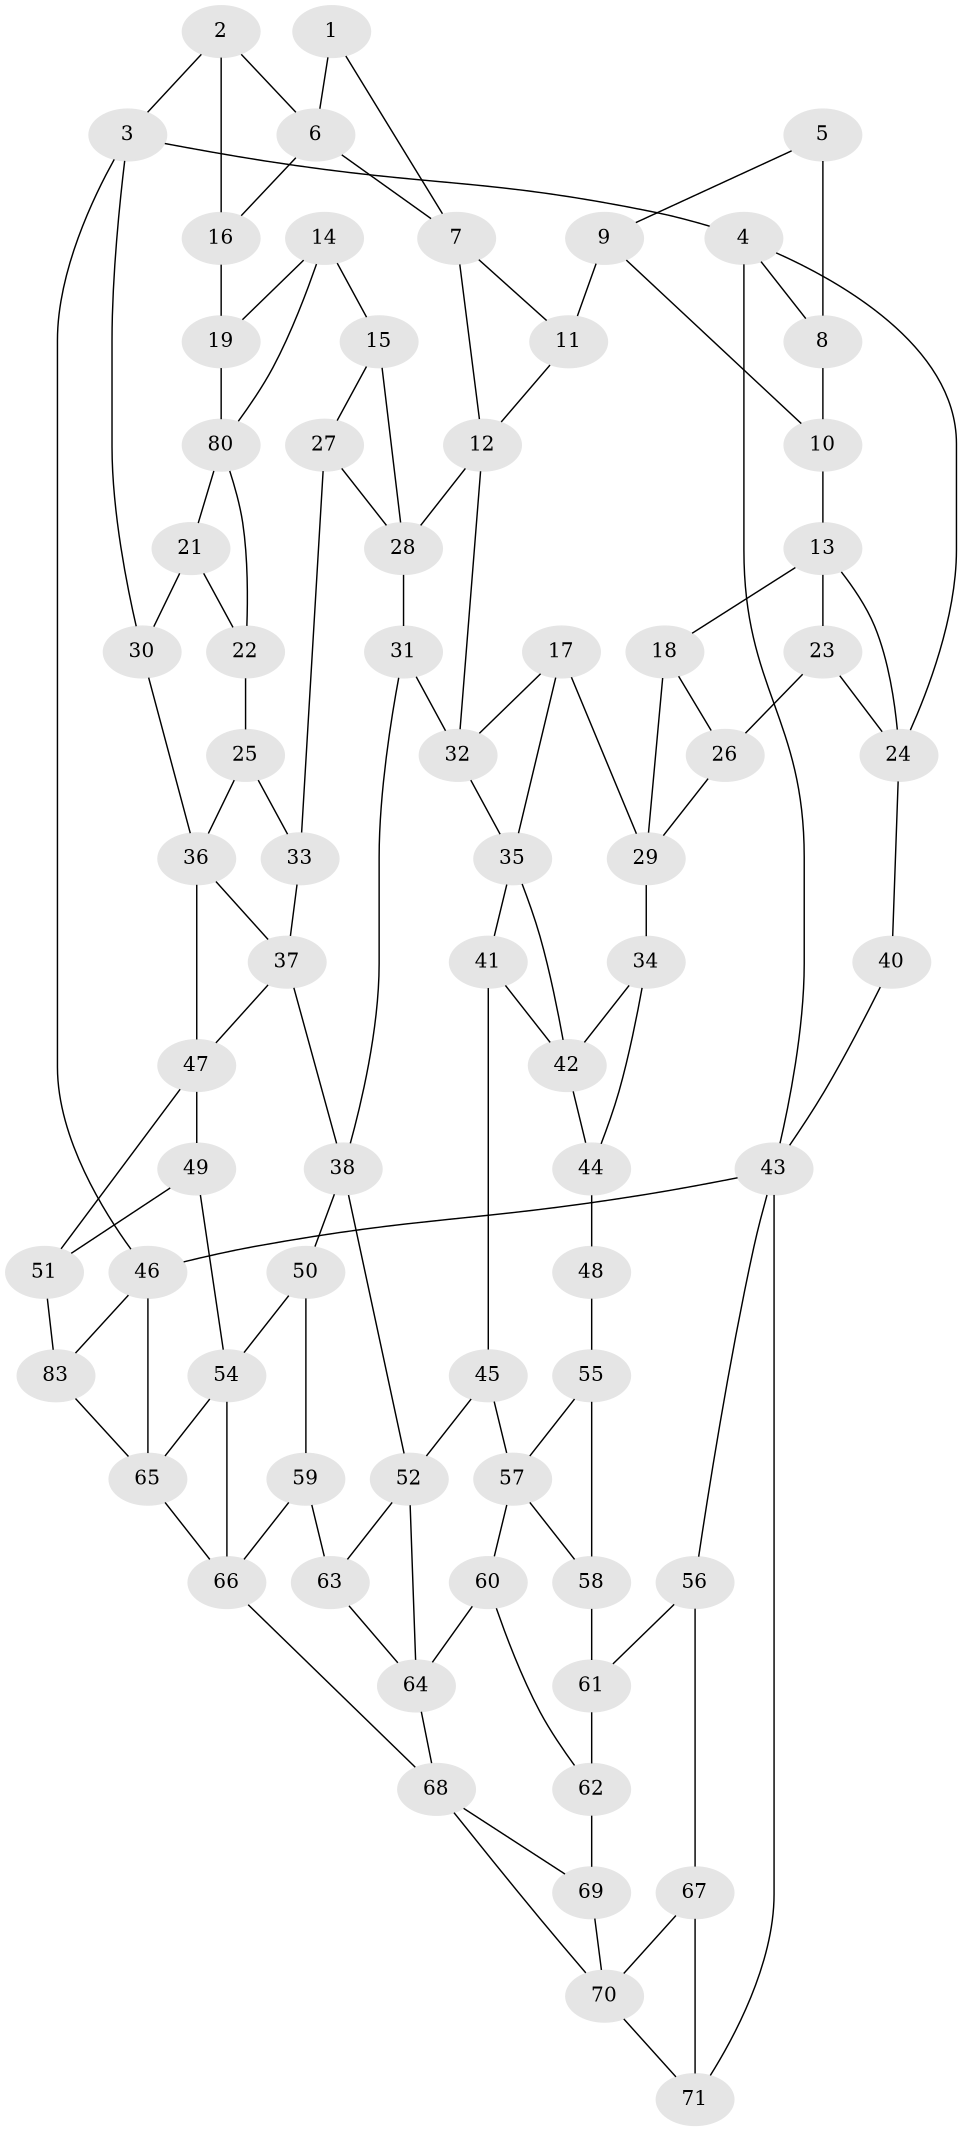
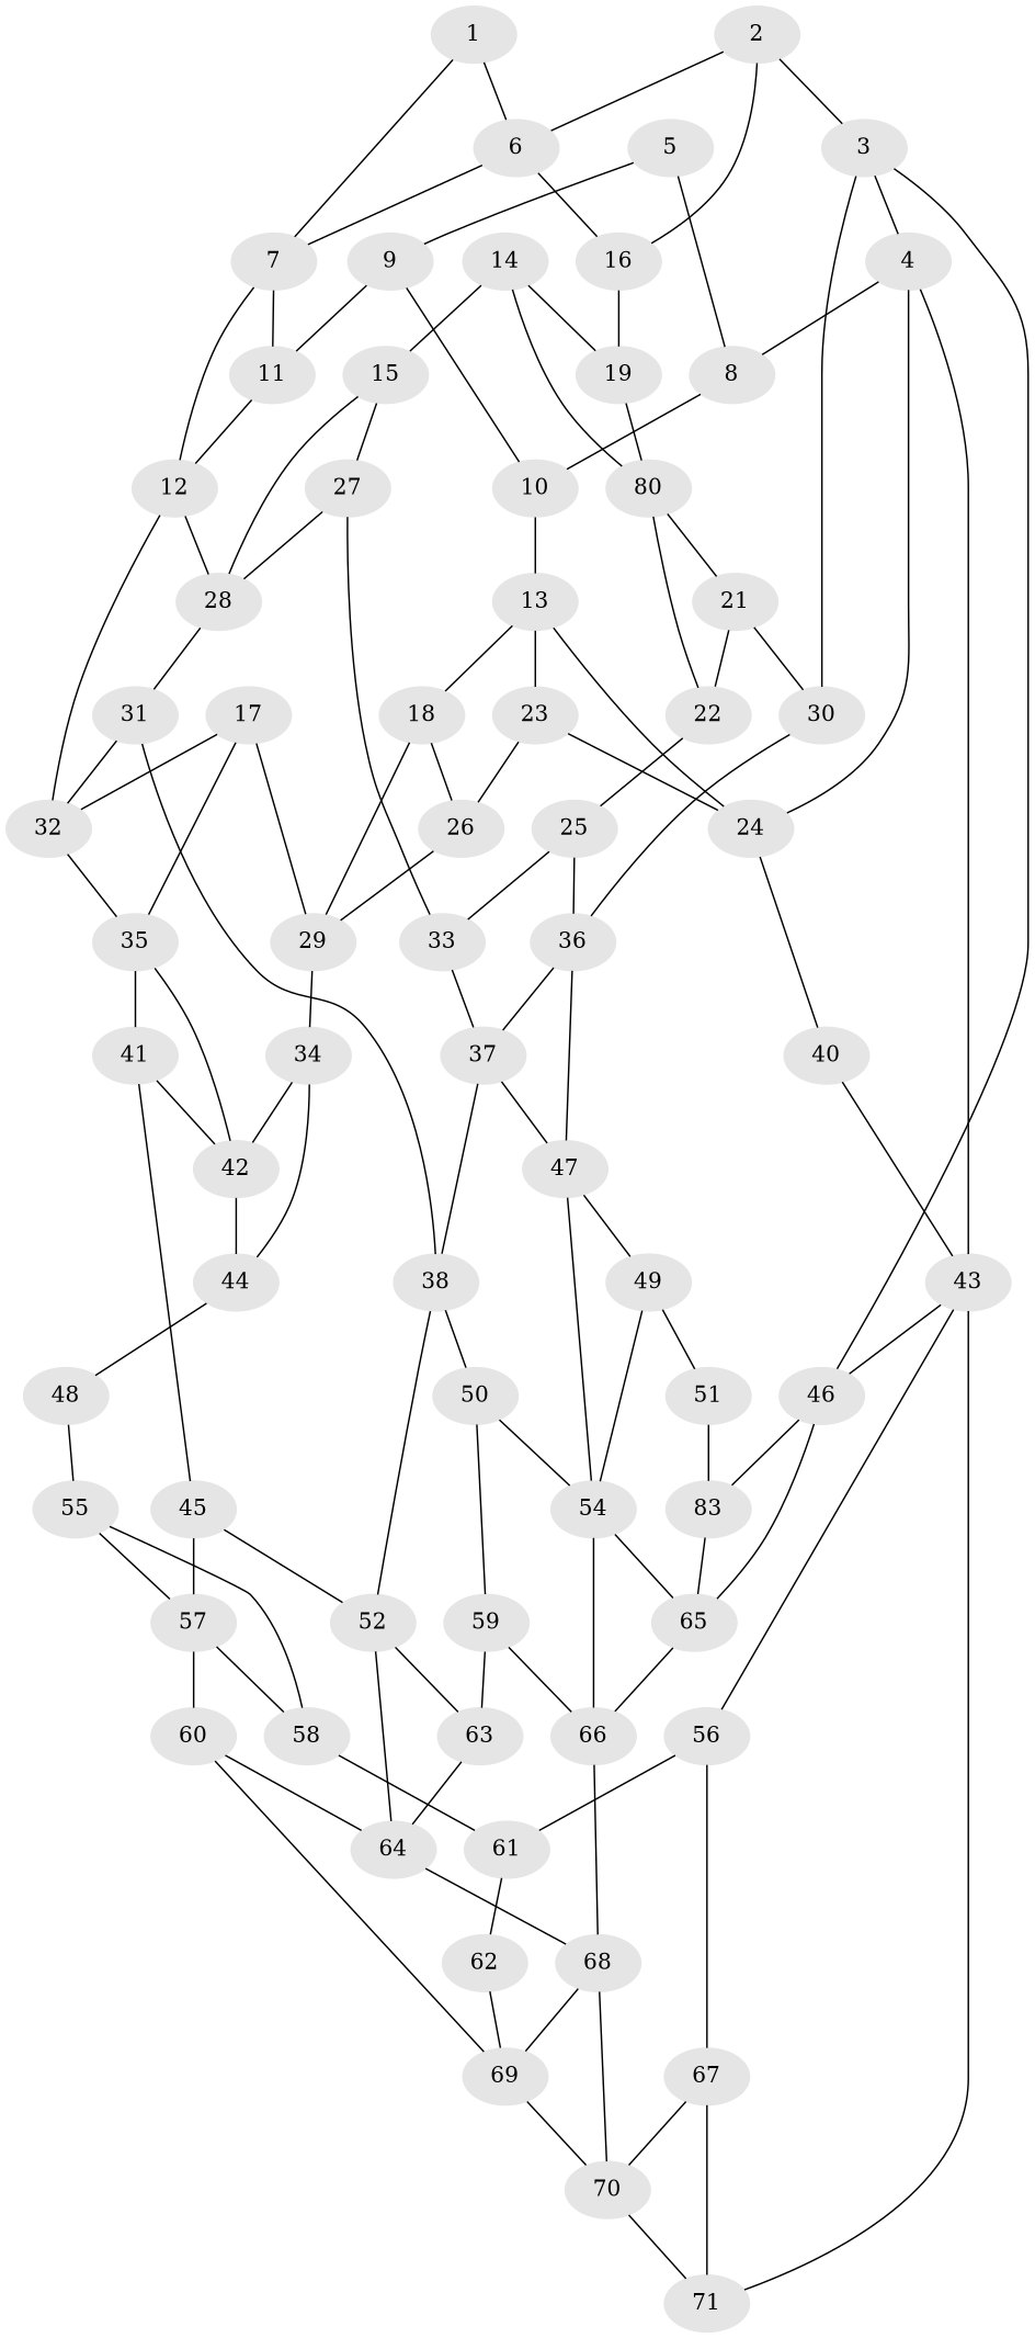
  graph {
    node [color=gray90 style=filled]
    edge [weight=1.0]
    1
    6
    7
    16
    11
    12
    2
    3
    4
    30
    46
    19
    8
    24
    43
    36
    n17 [label=83]
    65
    10
    40
    56
    71
    5
    9
    28
    32
    13
    18
    23
    31
    35
    29
    26
    14
    15
    n36 [label=80]
    27
    21
    22
    33
    17
    34
    42
    41
    25
    37
    47
    38
    44
    50
    52
    48
    45
    49
    51
    54
    59
    63
    64
    55
    57
    61
    67
    58
    60
    66
    68
    62
    70
    69
    1 -- 6
    1 -- 7
    6 -- 7
    6 -- 16
    7 -- 11
    7 -- 12
    16 -- 19 [weight=2.0]
    11 -- 12
    12 -- 28
    12 -- 32
    2 -- 6
    2 -- 16
    2 -- 3
    3 -- 4
    3 -- 30
    3 -- 46
    4 -- 8
    4 -- 24
    4 -- 43
    30 -- 36
    46 -- n17
    46 -- 65
    19 -- n36
    8 -- 10
    24 -- 40
    43 -- 46
    43 -- 56
    43 -- 71
    36 -- 37
    36 -- 47
    n17 -- 65
    65 -- 66
    10 -- 13
    40 -- 43
    56 -- 61
    56 -- 67 [weight=2.0]
    5 -- 8 [weight=2.0]
    5 -- 9
    9 -- 11 [weight=2.0]
    9 -- 10
    28 -- 31
    32 -- 35
    13 -- 24
    13 -- 18
    13 -- 23
    18 -- 29
    18 -- 26
    23 -- 24
    23 -- 26 [weight=2.0]
    31 -- 32
    31 -- 38
    35 -- 42
    35 -- 41
    29 -- 34
    26 -- 29
    14 -- 19
    14 -- 15
    14 -- n36
    15 -- 28
    15 -- 27
    n36 -- 21
    n36 -- 22
    27 -- 28
    27 -- 33 [weight=2.0]
    21 -- 30 [weight=2.0]
    21 -- 22
    22 -- 25
    33 -- 37
    17 -- 32
    17 -- 35
    17 -- 29
    34 -- 42
    34 -- 44
    42 -- 44
    41 -- 42
    41 -- 45
    25 -- 36
    25 -- 33
    37 -- 47
    37 -- 38
    47 -- 49
-   47 -- 51
+   47 -- 54
    38 -- 50
    38 -- 52
    44 -- 48
    50 -- 54
    50 -- 59
    52 -- 63
    52 -- 64
    48 -- 55 [weight=2.0]
    45 -- 52
    45 -- 57
    49 -- 51
    49 -- 54
    51 -- n17 [weight=2.0]
    54 -- 65
    54 -- 66
    59 -- 63 [weight=2.0]
    59 -- 66
    63 -- 64
    64 -- 68
    55 -- 57
    55 -- 58
    57 -- 58
    57 -- 60
    61 -- 62
    67 -- 71
    67 -- 70
    58 -- 61 [weight=2.0]
    60 -- 64
-   60 -- 62
+   60 -- 69
    66 -- 68
    68 -- 70
    68 -- 69
    62 -- 69
    70 -- 71
    69 -- 70
  }
